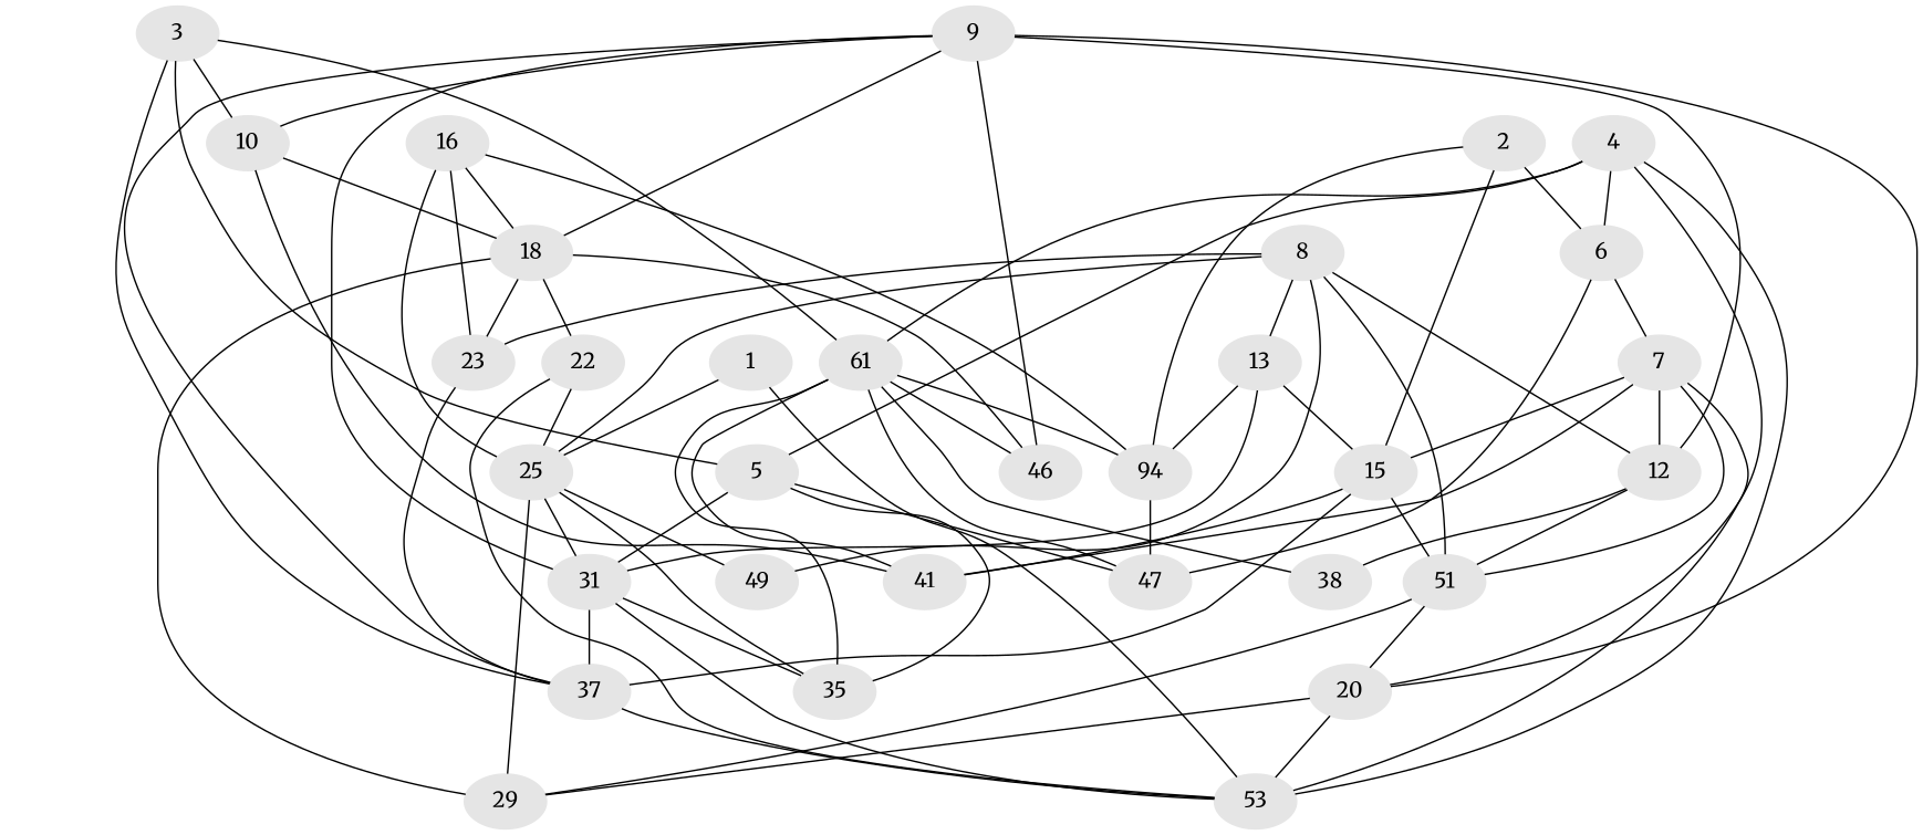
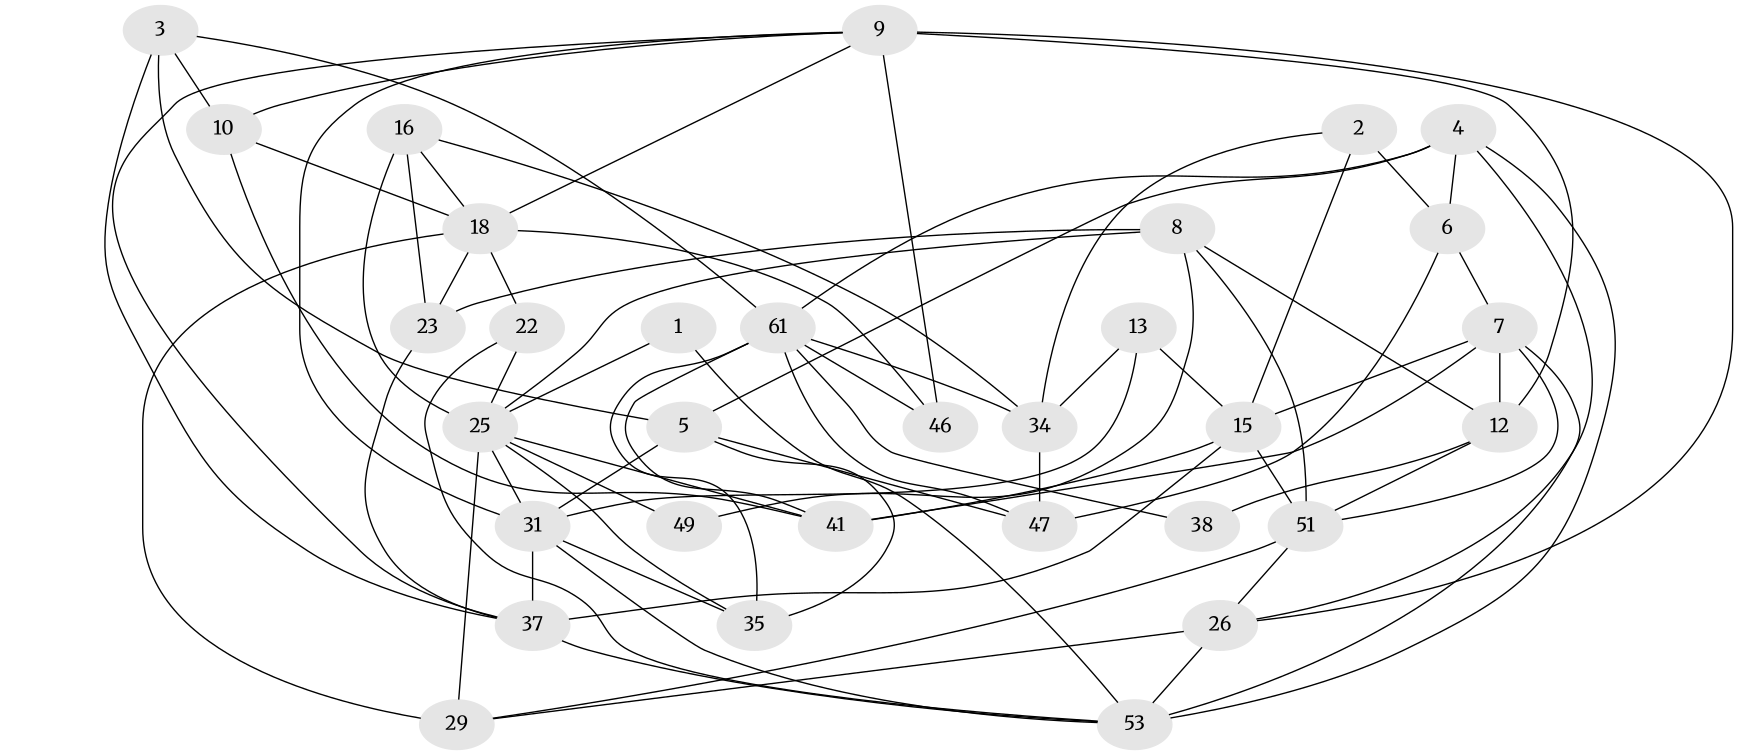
  graph {
    fontname=Merriweather
    node [color=gray90 fontname=Merriweather style=filled]
    edge [fontname=Merriweather]
    25 [super="+43"]
    31 [super="+52"]
    35
    41 [super="+48"]
    49
    29 [super="+56"]
    1
    53 [super="+55"]
    6 [super="+17"]
    47
    7 [super="+24"]
    2
    15 [super="+54"]
-   34 [super="+40" label=94]
+   34 [super="+40"]
    37 [super="+50"]
    n16 [label=51 super="+44"]
    3 [super="+28"]
    5 [super="+42"]
    10
    n20 [label=61 super="+20"]
    18 [super="+33"]
    46
    38
    4 [super="+45"]
-   26 [super="+27" label=20]
+   26 [super="+27"]
    12 [super="+39"]
    8 [super="+51"]
    13 [super="+32"]
    23
    9 [super="+36"]
    22 [super="+30"]
    16 [super="+19"]
    25 -- 31
    25 -- 35
+   25 -- 41
    25 -- 49
    25 -- 29
    31 -- 35
    31 -- 53
    31 -- 37 [weight=2]
    1 -- 25
    1 -- 53
    6 -- 47
    6 -- 7
    7 -- 41
    7 -- 53
    7 -- 15
    7 -- n16
    7 -- 12
    2 -- 6
    2 -- 15
    2 -- 34
    15 -- 41
    15 -- 37
    15 -- n16
    34 -- 47
    37 -- 53
    n16 -- 29
    n16 -- 26
    3 -- 37
    3 -- 5
    3 -- 10
    3 -- n20
    5 -- 31
    5 -- 35
    5 -- 47
    10 -- 41
    10 -- 18
    n20 -- 35
    n20 -- 41
    n20 -- 47
    n20 -- 34 [weight=2]
    n20 -- 46
    n20 -- 38
    18 -- 29 [weight=2]
    18 -- 46
    18 -- 23
    18 -- 22
    4 -- 53
    4 -- 6
    4 -- 5
    4 -- n20
    4 -- 26
    26 -- 29
    26 -- 53 [weight=2]
    12 -- n16
    12 -- 38
    8 -- 25
    8 -- 49
    8 -- n16
    8 -- 12
-   8 -- 13
    8 -- 23
    13 -- 31 [weight=2]
    13 -- 15
    13 -- 34
    23 -- 37
    9 -- 31
    9 -- 37
    9 -- 10
    9 -- 18
    9 -- 46
    9 -- 26
    9 -- 12 [weight=2]
    22 -- 25
    22 -- 53
    16 -- 25 [weight=2]
    16 -- 34
    16 -- 18
    16 -- 23
  }
